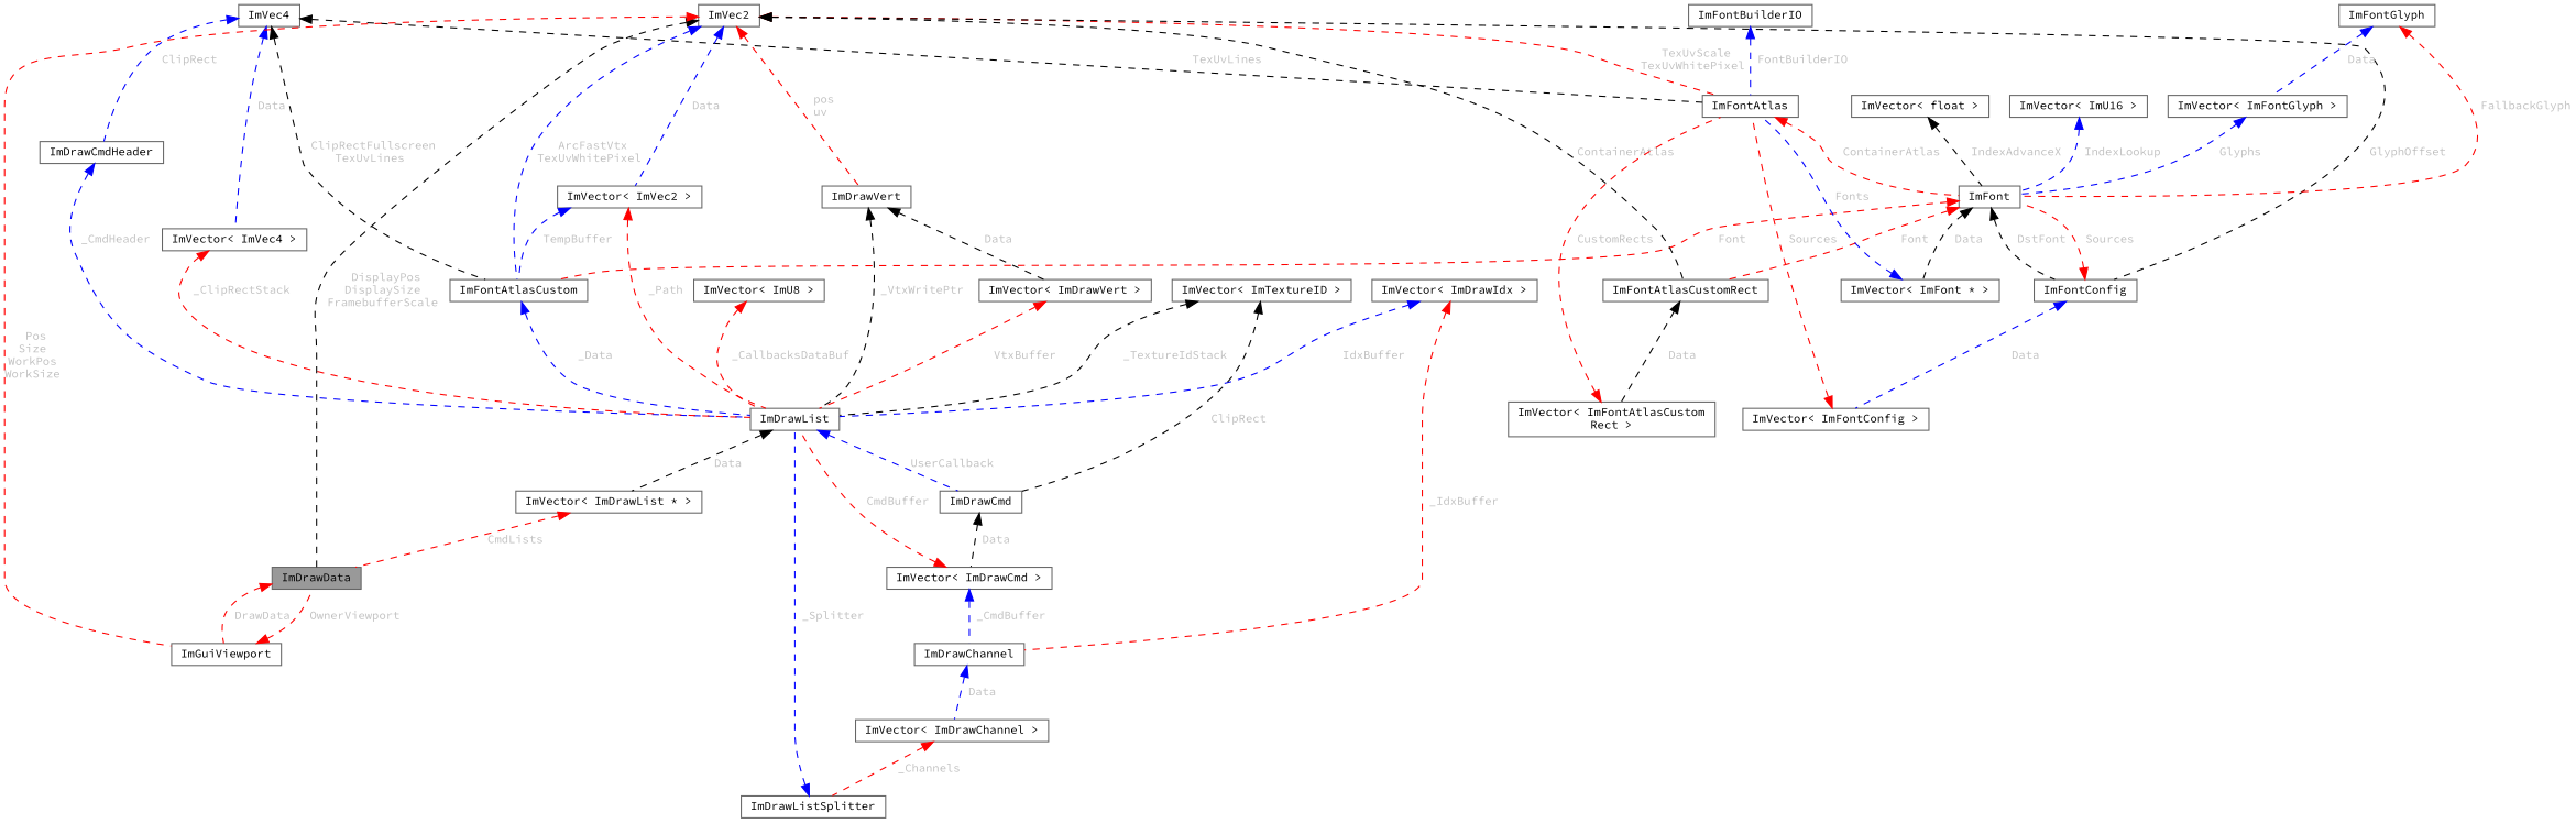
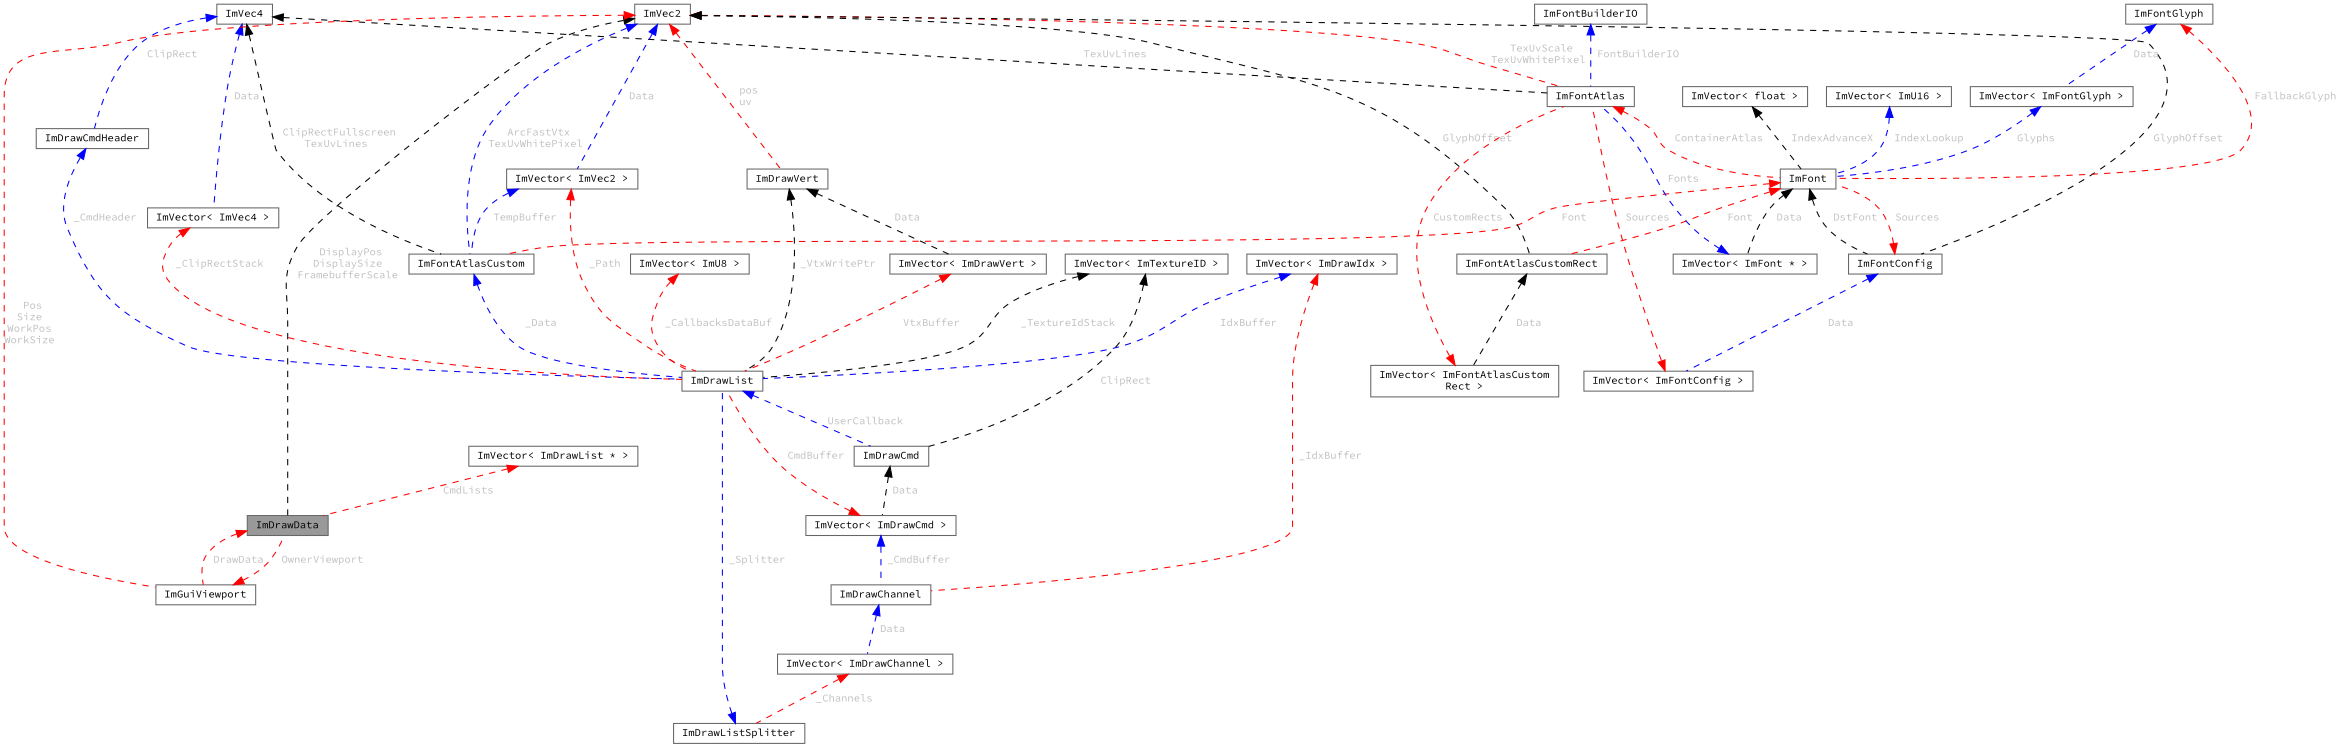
  digraph {
    fontname="Source Code Pro"
    rankdir=TB
    node [color=gray40 fillcolor=white fontname="Source Code Pro" fontsize=10 shape=box style=filled]
    edge [color=red dir=back fontcolor=grey fontname="Source Code Pro" fontsize=10 labelfontname=Helvetica labelfontsize=10 style=dashed]
    n1 [fillcolor=grey60 fontcolor=black height=0.2 label=ImDrawData width=0.4]
    n2 [height=0.2 label=ImGuiViewport width=0.4]
    n3 [height=0.2 label="ImVector\< ImDrawList * \>" width=0.4]
    n4 [height=0.2 label=ImDrawList width=0.4]
    n5 [height=0.2 label=ImDrawCmd width=0.4]
    n6 [height=0.2 label="ImVector\< ImDrawCmd \>" width=0.4]
    n7 [height=0.2 label=ImDrawChannel width=0.4]
    n8 [height=0.2 label="ImVector\< ImDrawChannel \>" width=0.4]
    n9 [height=0.2 label=ImVec4 width=0.4]
    n10 [height=0.2 label=ImFontAtlasCustom width=0.4]
    n11 [height=0.2 label=ImFontAtlas width=0.4]
    n12 [height=0.2 label=ImDrawCmdHeader width=0.4]
    n13 [height=0.2 label="ImVector\< ImVec4 \>" width=0.4]
    n14 [height=0.2 label=ImFont width=0.4]
    n15 [height=0.2 label="ImVector\< ImDrawIdx \>" width=0.4]
    n16 [height=0.2 label="ImVector\< ImDrawVert \>" width=0.4]
    n17 [height=0.2 label=ImDrawVert width=0.4]
    n18 [height=0.2 label=ImVec2 width=0.4]
    n19 [height=0.2 label=ImFontAtlasCustomRect width=0.4]
    n20 [height=0.2 label=ImFontConfig width=0.4]
    n21 [height=0.2 label="ImVector\< ImVec2 \>" width=0.4]
    n22 [height=0.2 label="ImVector\< ImFontAtlasCustom\lRect \>" width=0.4]
    n23 [height=0.2 label="ImVector\< ImFontConfig \>" width=0.4]
    n24 [height=0.2 label="ImVector\< ImFont * \>" width=0.4]
    n25 [height=0.2 label="ImVector\< float \>" width=0.4]
    n26 [height=0.2 label="ImVector\< ImU16 \>" width=0.4]
    n27 [height=0.2 label="ImVector\< ImFontGlyph \>" width=0.4]
    n28 [height=0.2 label=ImFontGlyph width=0.4]
    n29 [height=0.2 label=ImFontBuilderIO width=0.4]
    n30 [height=0.2 label=ImDrawListSplitter width=0.4]
    n31 [height=0.2 label="ImVector\< ImTextureID \>" width=0.4]
    n32 [height=0.2 label="ImVector\< ImU8 \>" width=0.4]
    n1 -> n2 [label=" DrawData"]
    n2 -> n1 [label=" OwnerViewport"]
    n3 -> n1 [label=" CmdLists"]
-   n4 -> n3 [color=black label=" Data"]
    n4 -> n5 [color=blue label=" UserCallback"]
    n5 -> n6 [color=black label=" Data"]
    n6 -> n4 [label=" CmdBuffer"]
    n6 -> n7 [color=blue label=" _CmdBuffer"]
    n7 -> n8 [color=blue label=" Data"]
    n8 -> n30 [label=" _Channels"]
    n9 -> n10 [color=black label=" ClipRectFullscreen\nTexUvLines"]
    n9 -> n11 [color=black label=" TexUvLines"]
    n9 -> n12 [color=blue label=" ClipRect"]
    n9 -> n13 [color=blue label=" Data"]
    n10 -> n4 [color=blue label=" _Data"]
    n11 -> n14 [label=" ContainerAtlas"]
    n12 -> n4 [color=blue label=" _CmdHeader"]
    n13 -> n4 [label=" _ClipRectStack"]
    n14 -> n10 [label=" Font"]
    n14 -> n19 [label=" Font"]
    n14 -> n20 [color=black label=" DstFont"]
    n14 -> n24 [color=black label=" Data"]
    n15 -> n4 [color=blue label=" IdxBuffer"]
    n15 -> n7 [label=" _IdxBuffer"]
    n16 -> n4 [label=" VtxBuffer"]
    n17 -> n4 [color=black label=" _VtxWritePtr"]
    n17 -> n16 [color=black label=" Data"]
    n18 -> n1 [color=black label=" DisplayPos\nDisplaySize\nFramebufferScale"]
    n18 -> n2 [label=" Pos\nSize\nWorkPos\nWorkSize"]
    n18 -> n10 [color=blue label=" ArcFastVtx\nTexUvWhitePixel"]
    n18 -> n11 [label=" TexUvScale\nTexUvWhitePixel"]
    n18 -> n17 [label=" pos\nuv"]
-   n18 -> n19 [color=black label=" ContainerAtlas"]
+   n18 -> n19 [color=black label=" GlyphOffset"]
    n18 -> n20 [color=black label=" GlyphOffset"]
    n18 -> n21 [color=blue label=" Data"]
    n19 -> n22 [color=black label=" Data"]
    n20 -> n14 [label=" Sources"]
    n20 -> n23 [color=blue label=" Data"]
    n21 -> n4 [label=" _Path"]
    n21 -> n10 [color=blue label=" TempBuffer"]
    n22 -> n11 [label=" CustomRects"]
    n23 -> n11 [label=" Sources"]
    n24 -> n11 [color=blue label=" Fonts"]
    n25 -> n14 [color=black label=" IndexAdvanceX"]
    n26 -> n14 [color=blue label=" IndexLookup"]
    n27 -> n14 [color=blue label=" Glyphs"]
    n28 -> n14 [label=" FallbackGlyph"]
    n28 -> n27 [color=blue label=" Data"]
    n29 -> n11 [color=blue label=" FontBuilderIO"]
    n30 -> n4 [color=blue label=" _Splitter"]
    n31 -> n4 [color=black label=" _TextureIdStack"]
    n31 -> n5 [color=black label=" ClipRect"]
    n32 -> n4 [label=" _CallbacksDataBuf"]
  }
